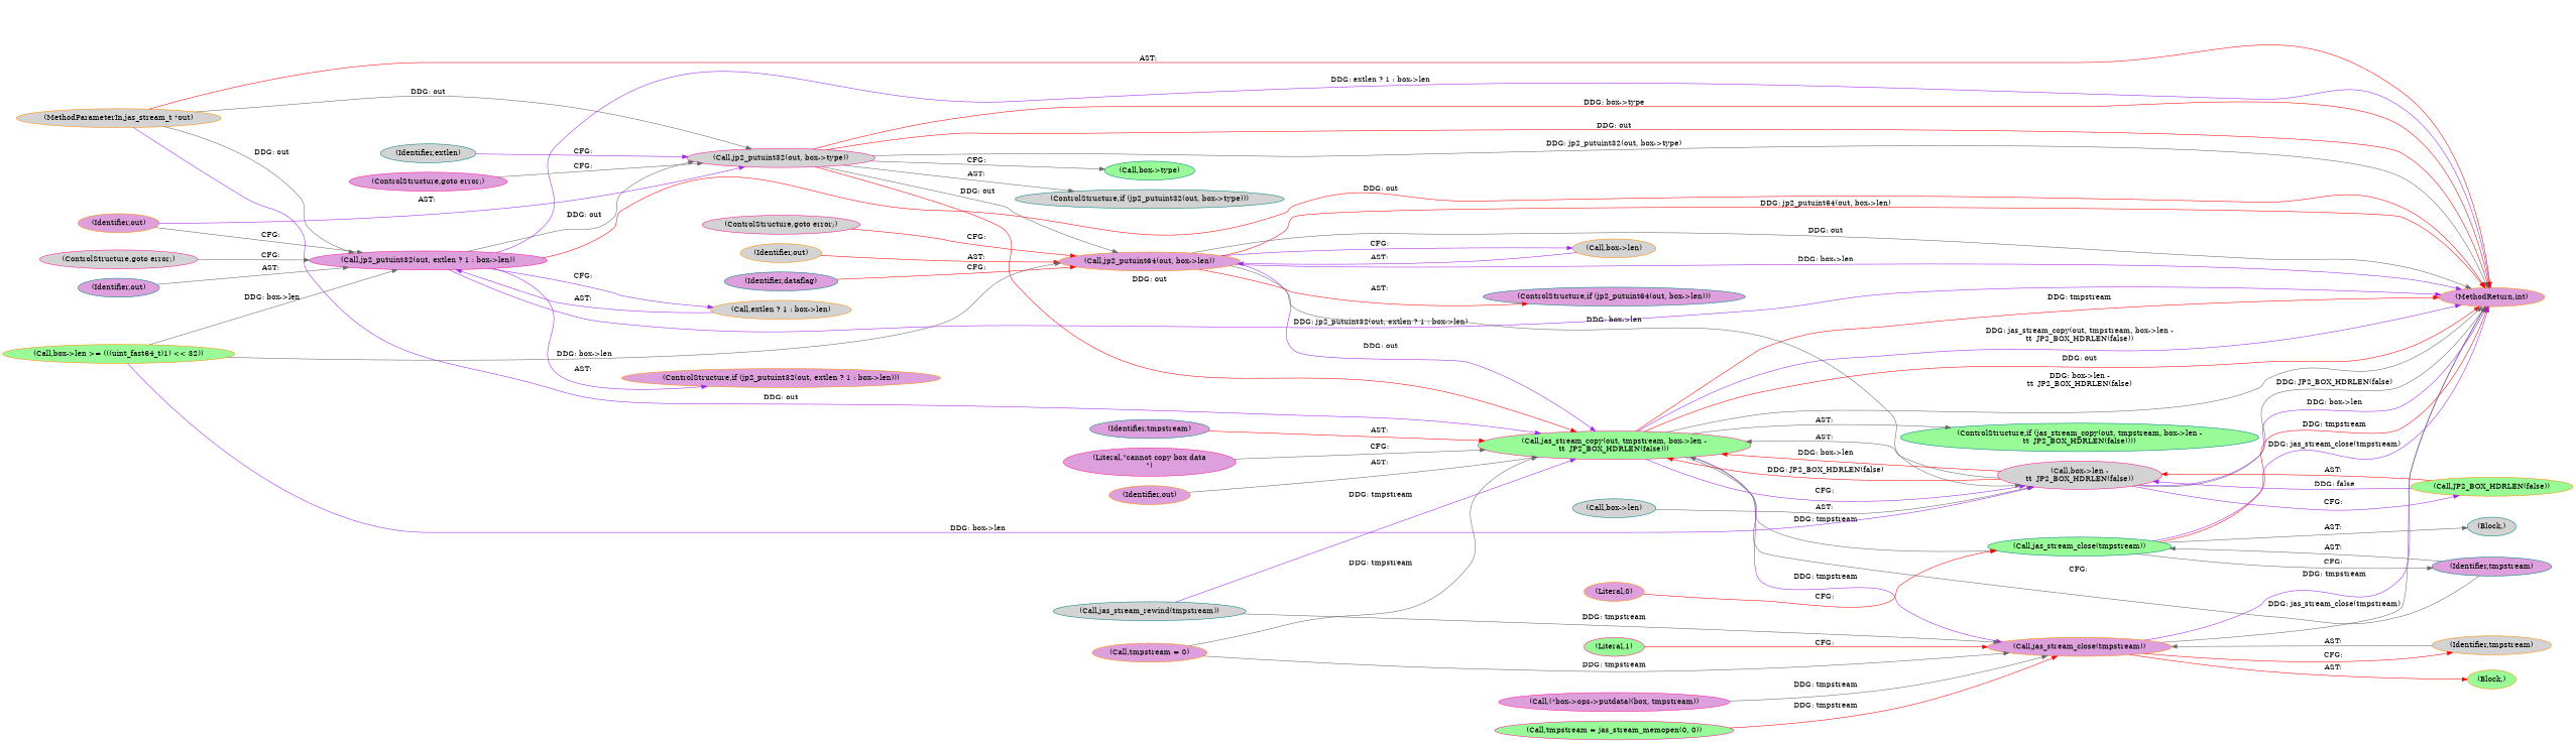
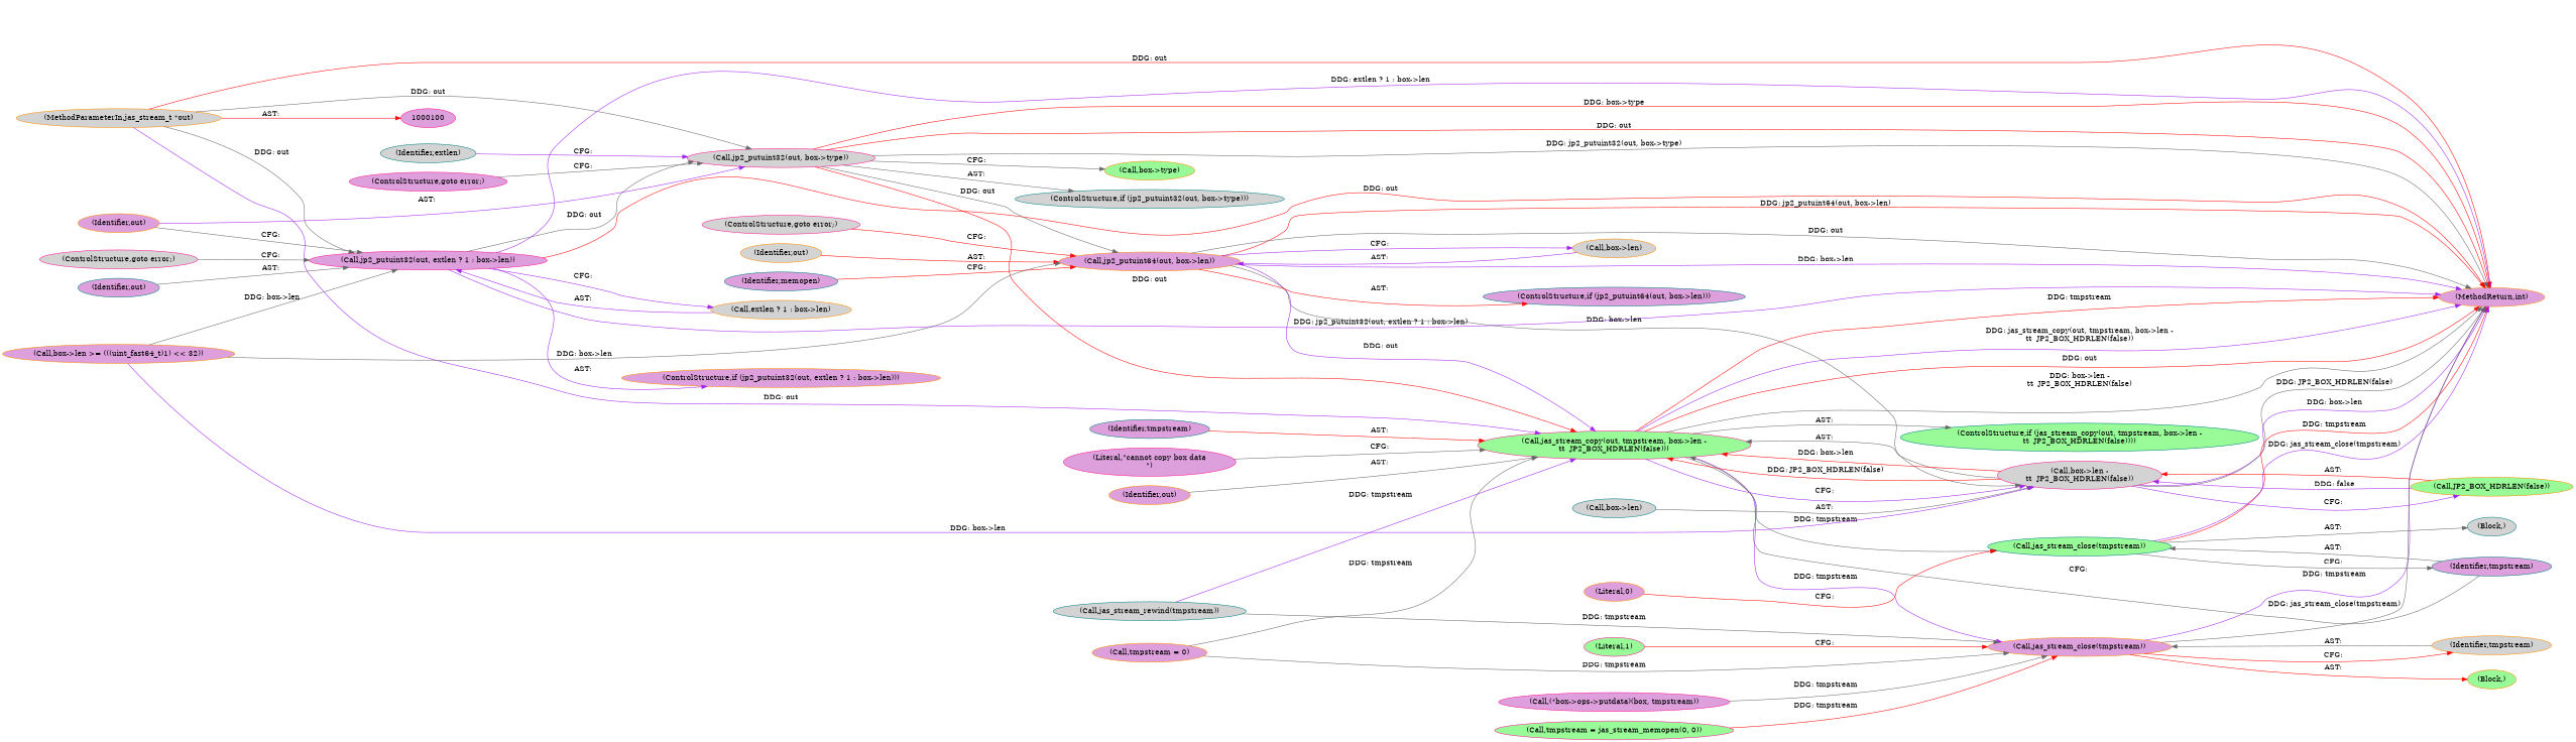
  digraph {
    rankdir=LR
    node [color=darkorange fillcolor=plum style=filled]
    edge [color=gray40]
    n1 [fillcolor=lightgrey label="(MethodParameterIn,jas_stream_t *out)"]
    n2 [color=deeppink label="(Call,jp2_putuint32(out, extlen ? 1 : box->len))"]
    n3 [color=deeppink fillcolor=lightgrey label="(Call,jp2_putuint32(out, box->type))"]
    n4 [color=deeppink fillcolor=palegreen label="(Call,jas_stream_copy(out, tmpstream, box->len -\n\t\t  JP2_BOX_HDRLEN(false)))"]
    n5 [label="(MethodReturn,int)"]
+   1000100 [color=deeppink]
    n7 [fillcolor=lightgrey label="(Call,extlen ? 1 : box->len)"]
    n8 [label="(ControlStructure,if (jp2_putuint32(out, extlen ? 1 : box->len)))"]
    n9 [label="(Call,jp2_putuint64(out, box->len))"]
-   n10 [color=teal fillcolor=palegreen label="(Call,box->type)"]
+   n10 [fillcolor=palegreen label="(Call,box->type)"]
    n11 [color=teal fillcolor=lightgrey label="(ControlStructure,if (jp2_putuint32(out, box->type)))"]
    n12 [color=deeppink fillcolor=lightgrey label="(Call,box->len -\n\t\t  JP2_BOX_HDRLEN(false))"]
    n13 [color=teal label="(ControlStructure,if (jp2_putuint64(out, box->len)))"]
    n14 [fillcolor=lightgrey label="(Call,box->len)"]
    n15 [color=teal fillcolor=palegreen label="(Call,jas_stream_close(tmpstream))"]
    n16 [label="(Call,jas_stream_close(tmpstream))"]
    n17 [color=teal fillcolor=palegreen label="(ControlStructure,if (jas_stream_copy(out, tmpstream, box->len -\n\t\t  JP2_BOX_HDRLEN(false))))"]
    n18 [fillcolor=palegreen label="(Call,JP2_BOX_HDRLEN(false))"]
    n19 [color=teal fillcolor=lightgrey label="(Block,)"]
    n20 [color=teal label="(Identifier,tmpstream)"]
    n21 [fillcolor=lightgrey label="(Identifier,tmpstream)"]
    n22 [fillcolor=palegreen label="(Block,)"]
    n23 [color=deeppink label="(Call,(*box->ops->putdata)(box, tmpstream))"]
    n24 [color=deeppink label="(ControlStructure,goto error;)"]
    n25 [fillcolor=lightgrey label="(Identifier,out)"]
    n26 [color=deeppink label="(Literal,\"cannot copy box data\n\")"]
    n27 [label="(Identifier,out)"]
-   n28 [color=teal label="(Identifier,dataflag)"]
+   n28 [color=teal label="(Identifier,memopen)"]
    n29 [color=teal fillcolor=lightgrey label="(Call,box->len)"]
    n30 [color=deeppink fillcolor=lightgrey label="(ControlStructure,goto error;)"]
    n31 [color=deeppink fillcolor=lightgrey label="(ControlStructure,goto error;)"]
-   n32 [fillcolor=palegreen label="(Call,box->len >= (((uint_fast64_t)1) << 32))"]
+   n32 [label="(Call,box->len >= (((uint_fast64_t)1) << 32))"]
    n33 [label="(Call,tmpstream = 0)"]
    n34 [color=teal label="(Identifier,out)"]
    n35 [color=deeppink fillcolor=palegreen label="(Call,tmpstream = jas_stream_memopen(0, 0))"]
    n36 [color=teal label="(Identifier,tmpstream)"]
    n37 [label="(Literal,0)"]
    n38 [color=teal fillcolor=lightgrey label="(Call,jas_stream_rewind(tmpstream))"]
    n39 [color=deeppink fillcolor=palegreen label="(Literal,1)"]
    n40 [label="(Identifier,out)"]
    n41 [color=teal fillcolor=lightgrey label="(Identifier,extlen)"]
    n1 -> n2 [label="DDG: out"]
    n1 -> n3 [label="DDG: out"]
    n1 -> n4 [color=purple label="DDG: out"]
-   n1 -> n5 [color=red label="AST: "]
+   n1 -> n5 [color=red label="DDG: out"]
+   n1 -> 1000100 [color=red label="AST: "]
    n2 -> n3 [label="DDG: out"]
    n2 -> n5 [color=purple label="DDG: jp2_putuint32(out, extlen ? 1 : box->len)"]
    n2 -> n5 [color=red label="DDG: out"]
    n2 -> n5 [color=purple label="DDG: extlen ? 1 : box->len"]
    n2 -> n7 [color=purple label="CFG: "]
    n2 -> n8 [color=purple label="AST: "]
    n3 -> n4 [color=red label="DDG: out"]
    n3 -> n5 [color=red label="DDG: box->type"]
    n3 -> n5 [color=red label="DDG: out"]
    n3 -> n5 [label="DDG: jp2_putuint32(out, box->type)"]
    n3 -> n9 [label="DDG: out"]
    n3 -> n10 [label="CFG: "]
    n3 -> n11 [label="AST: "]
    n4 -> n5 [color=red label="DDG: out"]
    n4 -> n5 [label="DDG: box->len -\n\t\t  JP2_BOX_HDRLEN(false)"]
    n4 -> n5 [color=red label="DDG: tmpstream"]
    n4 -> n5 [color=purple label="DDG: jas_stream_copy(out, tmpstream, box->len -\n\t\t  JP2_BOX_HDRLEN(false))"]
    n4 -> n12 [color=purple label="CFG: "]
    n4 -> n15 [label="DDG: tmpstream"]
    n4 -> n16 [color=purple label="DDG: tmpstream"]
    n4 -> n17 [label="AST: "]
    n7 -> n2 [color=purple label="AST: "]
    n9 -> n4 [color=purple label="DDG: out"]
    n9 -> n5 [color=purple label="DDG: box->len"]
    n9 -> n5 [color=red label="DDG: jp2_putuint64(out, box->len)"]
    n9 -> n5 [label="DDG: out"]
    n9 -> n12 [label="DDG: box->len"]
    n9 -> n13 [color=red label="AST: "]
    n9 -> n14 [color=purple label="CFG: "]
    n12 -> n4 [label="AST: "]
    n12 -> n4 [color=red label="DDG: box->len"]
    n12 -> n4 [color=red label="DDG: JP2_BOX_HDRLEN(false)"]
    n12 -> n5 [color=purple label="DDG: box->len"]
    n12 -> n5 [label="DDG: JP2_BOX_HDRLEN(false)"]
    n12 -> n18 [color=purple label="CFG: "]
    n14 -> n9 [color=purple label="AST: "]
    n15 -> n5 [color=red label="DDG: tmpstream"]
    n15 -> n5 [color=purple label="DDG: jas_stream_close(tmpstream)"]
    n15 -> n19 [label="AST: "]
    n15 -> n20 [label="CFG: "]
    n16 -> n5 [color=purple label="DDG: tmpstream"]
    n16 -> n5 [label="DDG: jas_stream_close(tmpstream)"]
    n16 -> n21 [color=red label="CFG: "]
    n16 -> n22 [color=red label="AST: "]
    n18 -> n12 [color=red label="AST: "]
    n18 -> n12 [color=purple label="DDG: false"]
    n20 -> n4 [label="CFG: "]
    n20 -> n15 [label="AST: "]
    n21 -> n16 [label="AST: "]
    n23 -> n16 [label="DDG: tmpstream"]
    n24 -> n3 [label="CFG: "]
    n25 -> n9 [color=red label="AST: "]
    n26 -> n4 [label="CFG: "]
    n27 -> n4 [label="AST: "]
    n28 -> n9 [color=red label="CFG: "]
    n29 -> n12 [label="AST: "]
    n30 -> n9 [color=red label="CFG: "]
    n31 -> n2 [label="CFG: "]
    n32 -> n2 [label="DDG: box->len"]
    n32 -> n9 [label="DDG: box->len"]
    n32 -> n12 [color=purple label="DDG: box->len"]
    n33 -> n4 [label="DDG: tmpstream"]
    n33 -> n16 [label="DDG: tmpstream"]
    n34 -> n2 [label="AST: "]
    n35 -> n16 [color=red label="DDG: tmpstream"]
    n36 -> n4 [color=red label="AST: "]
    n37 -> n15 [color=red label="CFG: "]
    n38 -> n4 [color=purple label="DDG: tmpstream"]
    n38 -> n16 [label="DDG: tmpstream"]
    n39 -> n16 [color=red label="CFG: "]
    n40 -> n2 [label="CFG: "]
    n40 -> n3 [color=purple label="AST: "]
    n41 -> n3 [color=purple label="CFG: "]
  }
